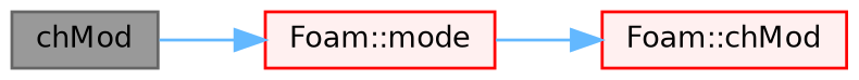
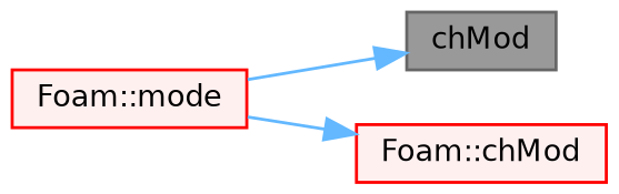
  digraph {
    rankdir=LR
    node [color=red fillcolor="#FFF0F0" fontname=Helvetica fontsize=10 shape=box style=filled]
    edge [color=steelblue1 fontname=Helvetica fontsize=10 labelfontname=Helvetica labelfontsize=10 style=solid]
    n1 [color=gray40 fillcolor=grey60 fontcolor=black height=0.2 label=chMod width=0.4]
    n2 [height=0.2 label="Foam::mode" width=0.4]
    n3 [height=0.2 label="Foam::chMod" width=0.4]
-   n1 -> n2
+   n2 -> n1
    n2 -> n3
  }
